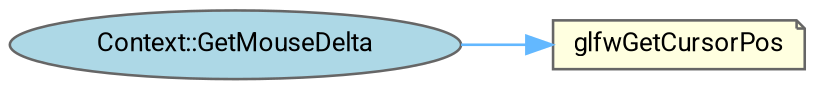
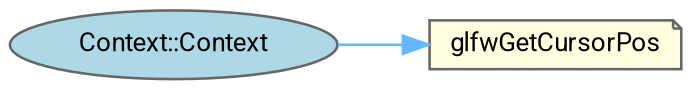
  digraph {
    rankdir=LR
    fontname=Roboto
    node [fontname=Roboto fontsize=10 style=filled]
-   n1 [color=gray40 fillcolor=lightblue fontcolor=black height=0.2 label="Context::GetMouseDelta" shape=ellipse width=0.4]
+   n1 [color=gray40 fillcolor=lightblue fontcolor=black height=0.2 label="Context::Context" shape=ellipse width=0.4]
    n2 [color=grey40 fillcolor=lightyellow height=0.2 label=glfwGetCursorPos shape=note width=0.4]
    n1 -> n2 [color=steelblue1 fontname=Roboto fontsize=10 labelfontname=Helvetica labelfontsize=10 style=solid]
  }
